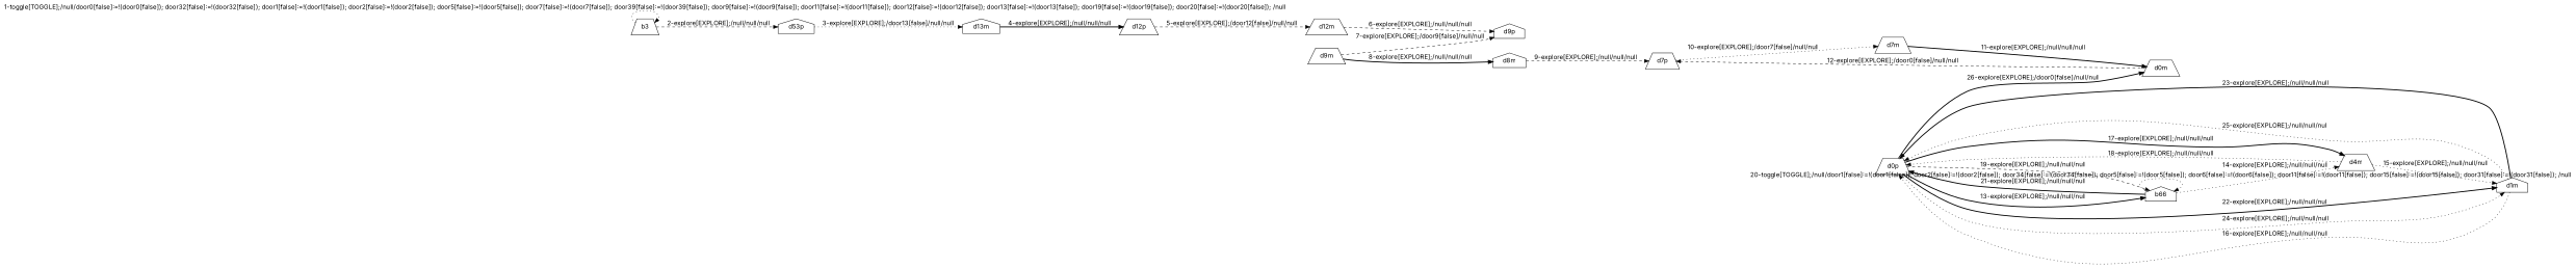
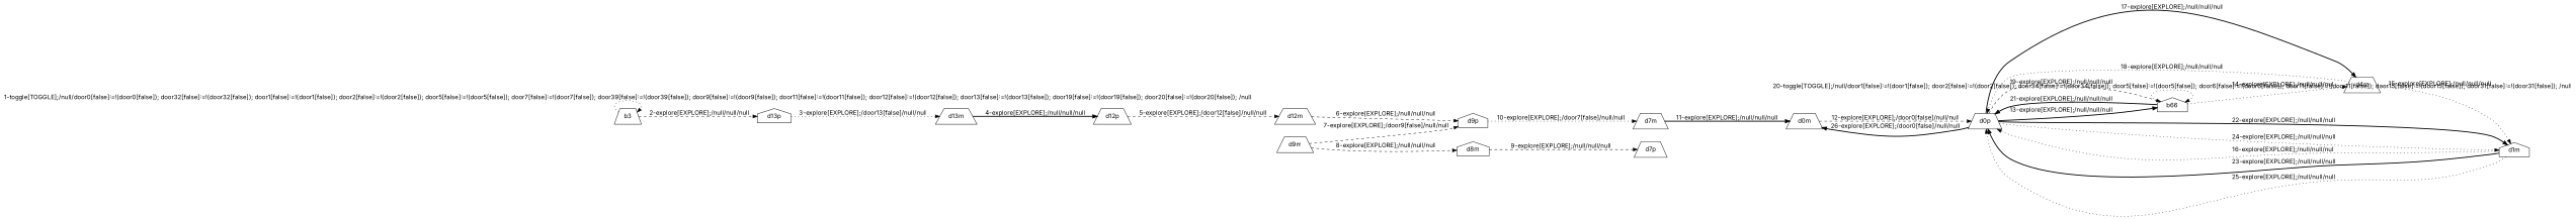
  digraph {
    fontname=Inter
    rankdir=LR
    node [fontname=Inter shape=trapezium]
    edge [fontname=Inter style=dotted]
    b3
-   d13p [shape=house label=d53p]
-   d13m [shape=house]
+   d13p [shape=house]
+   d13m
    d12p
    d12m
    d9p [shape=house]
    d9m
    d8m [shape=house]
    d7p
    d7m
    d0m
    d0p
    b66 [shape=house]
    d4m
    d1m [shape=house]
    b3 -> b3 [label="1-toggle[TOGGLE];/null/door0[false]:=!(door0[false]); door32[false]:=!(door32[false]); door1[false]:=!(door1[false]); door2[false]:=!(door2[false]); door5[false]:=!(door5[false]); door7[false]:=!(door7[false]); door39[false]:=!(door39[false]); door9[false]:=!(door9[false]); door11[false]:=!(door11[false]); door12[false]:=!(door12[false]); door13[false]:=!(door13[false]); door19[false]:=!(door19[false]); door20[false]:=!(door20[false]); /null"]
    b3 -> d13p [label="2-explore[EXPLORE];/null/null/null" style=dashed]
    d13p -> d13m [label="3-explore[EXPLORE];/door13[false]/null/null"]
    d13m -> d12p [label="4-explore[EXPLORE];/null/null/null" style=bold]
    d12p -> d12m [label="5-explore[EXPLORE];/door12[false]/null/null" style=dashed]
    d12m -> d9p [label="6-explore[EXPLORE];/null/null/null" style=dashed]
    d9m -> d9p [label="7-explore[EXPLORE];/door9[false]/null/null" style=dashed]
-   d9m -> d8m [label="8-explore[EXPLORE];/null/null/null" style=bold]
+   d9m -> d8m [label="8-explore[EXPLORE];/null/null/null" style=dashed]
    d8m -> d7p [label="9-explore[EXPLORE];/null/null/null" style=dashed]
-   d7p -> d7m [label="10-explore[EXPLORE];/door7[false]/null/null"]
+   d9p -> d7m [label="10-explore[EXPLORE];/door7[false]/null/null"]
    d7m -> d0m [label="11-explore[EXPLORE];/null/null/null" style=bold]
-   d0m -> d7p [label="12-explore[EXPLORE];/door0[false]/null/null" style=dashed]
+   d0m -> d0p [label="12-explore[EXPLORE];/door0[false]/null/null" style=dashed]
    d0p -> d0m [label="26-explore[EXPLORE];/door0[false]/null/null" style=bold]
    d0p -> b66 [label="13-explore[EXPLORE];/null/null/null" style=bold]
    d0p -> b66 [label="19-explore[EXPLORE];/null/null/null" style=dashed]
    d0p -> d4m [label="17-explore[EXPLORE];/null/null/null" style=bold]
    d0p -> d1m [label="22-explore[EXPLORE];/null/null/null" style=bold]
    d0p -> d1m [label="24-explore[EXPLORE];/null/null/null"]
    b66 -> d0p [label="21-explore[EXPLORE];/null/null/null" style=bold]
    b66 -> b66 [label="20-toggle[TOGGLE];/null/door1[false]:=!(door1[false]); door2[false]:=!(door2[false]); door34[false]:=!(door34[false]); door5[false]:=!(door5[false]); door6[false]:=!(door6[false]); door11[false]:=!(door11[false]); door15[false]:=!(door15[false]); door31[false]:=!(door31[false]); /null"]
    b66 -> d4m [label="14-explore[EXPLORE];/null/null/null"]
    d4m -> d0p [label="18-explore[EXPLORE];/null/null/null"]
    d4m -> d1m [label="15-explore[EXPLORE];/null/null/null"]
    d1m -> d0p [label="16-explore[EXPLORE];/null/null/null"]
    d1m -> d0p [label="23-explore[EXPLORE];/null/null/null" style=bold]
    d1m -> d0p [label="25-explore[EXPLORE];/null/null/null"]
  }
